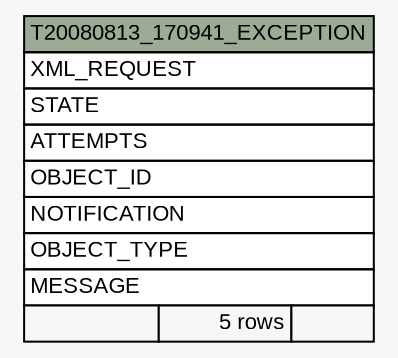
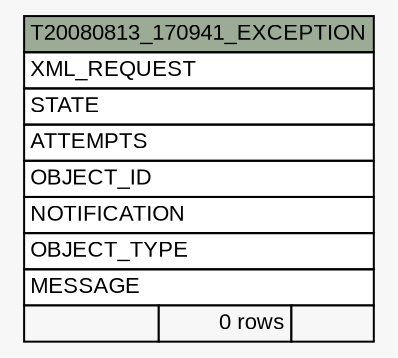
  digraph {
    bgcolor="#f7f7f7"
    fontname="Liberation Sans"
    fontsize=11
    nodesep=0.18
    rankdir=TB
    ranksep=0.46
-   n1 [fontname="Liberation Sans" fontsize=11 label=<     <TABLE BORDER="0" CELLBORDER="1" CELLSPACING="0" BGCOLOR="#ffffff">       <TR><TD COLSPAN="3" BGCOLOR="#9bab96" ALIGN="CENTER">T20080813_170941_EXCEPTION</TD></TR>       <TR><TD PORT="XML_REQUEST" COLSPAN="3" ALIGN="LEFT">XML_REQUEST</TD></TR>       <TR><TD PORT="STATE" COLSPAN="3" ALIGN="LEFT">STATE</TD></TR>       <TR><TD PORT="ATTEMPTS" COLSPAN="3" ALIGN="LEFT">ATTEMPTS</TD></TR>       <TR><TD PORT="OBJECT_ID" COLSPAN="3" ALIGN="LEFT">OBJECT_ID</TD></TR>       <TR><TD PORT="NOTIFICATION" COLSPAN="3" ALIGN="LEFT">NOTIFICATION</TD></TR>       <TR><TD PORT="OBJECT_TYPE" COLSPAN="3" ALIGN="LEFT">OBJECT_TYPE</TD></TR>       <TR><TD PORT="MESSAGE" COLSPAN="3" ALIGN="LEFT">MESSAGE</TD></TR>       <TR><TD ALIGN="LEFT" BGCOLOR="#f7f7f7">  </TD><TD ALIGN="RIGHT" BGCOLOR="#f7f7f7">5 rows</TD><TD ALIGN="RIGHT" BGCOLOR="#f7f7f7">  </TD></TR>     </TABLE>> shape=plaintext]
+   n1 [fontname="Liberation Sans" fontsize=11 label=<     <TABLE BORDER="0" CELLBORDER="1" CELLSPACING="0" BGCOLOR="#ffffff">       <TR><TD COLSPAN="3" BGCOLOR="#9bab96" ALIGN="CENTER">T20080813_170941_EXCEPTION</TD></TR>       <TR><TD PORT="XML_REQUEST" COLSPAN="3" ALIGN="LEFT">XML_REQUEST</TD></TR>       <TR><TD PORT="STATE" COLSPAN="3" ALIGN="LEFT">STATE</TD></TR>       <TR><TD PORT="ATTEMPTS" COLSPAN="3" ALIGN="LEFT">ATTEMPTS</TD></TR>       <TR><TD PORT="OBJECT_ID" COLSPAN="3" ALIGN="LEFT">OBJECT_ID</TD></TR>       <TR><TD PORT="NOTIFICATION" COLSPAN="3" ALIGN="LEFT">NOTIFICATION</TD></TR>       <TR><TD PORT="OBJECT_TYPE" COLSPAN="3" ALIGN="LEFT">OBJECT_TYPE</TD></TR>       <TR><TD PORT="MESSAGE" COLSPAN="3" ALIGN="LEFT">MESSAGE</TD></TR>       <TR><TD ALIGN="LEFT" BGCOLOR="#f7f7f7">  </TD><TD ALIGN="RIGHT" BGCOLOR="#f7f7f7">0 rows</TD><TD ALIGN="RIGHT" BGCOLOR="#f7f7f7">  </TD></TR>     </TABLE>> shape=plaintext]
  }
